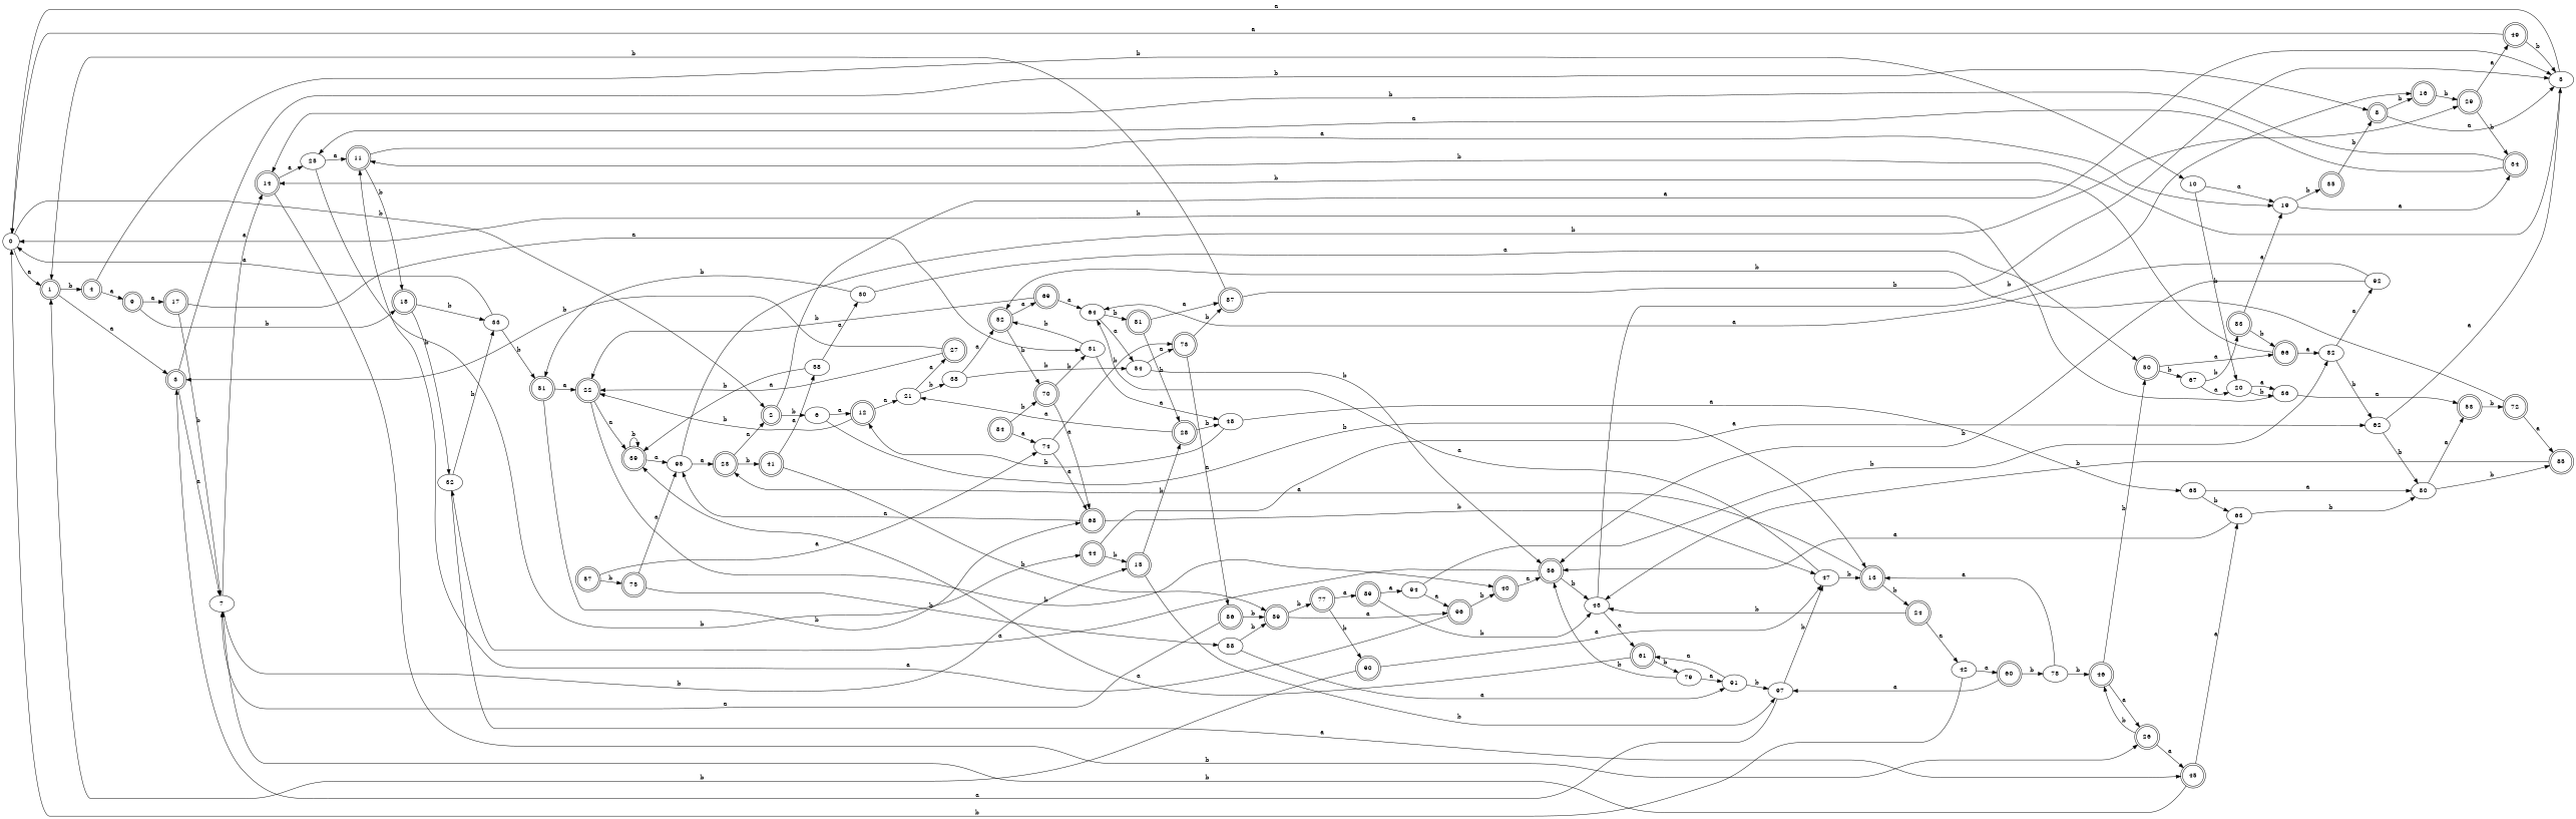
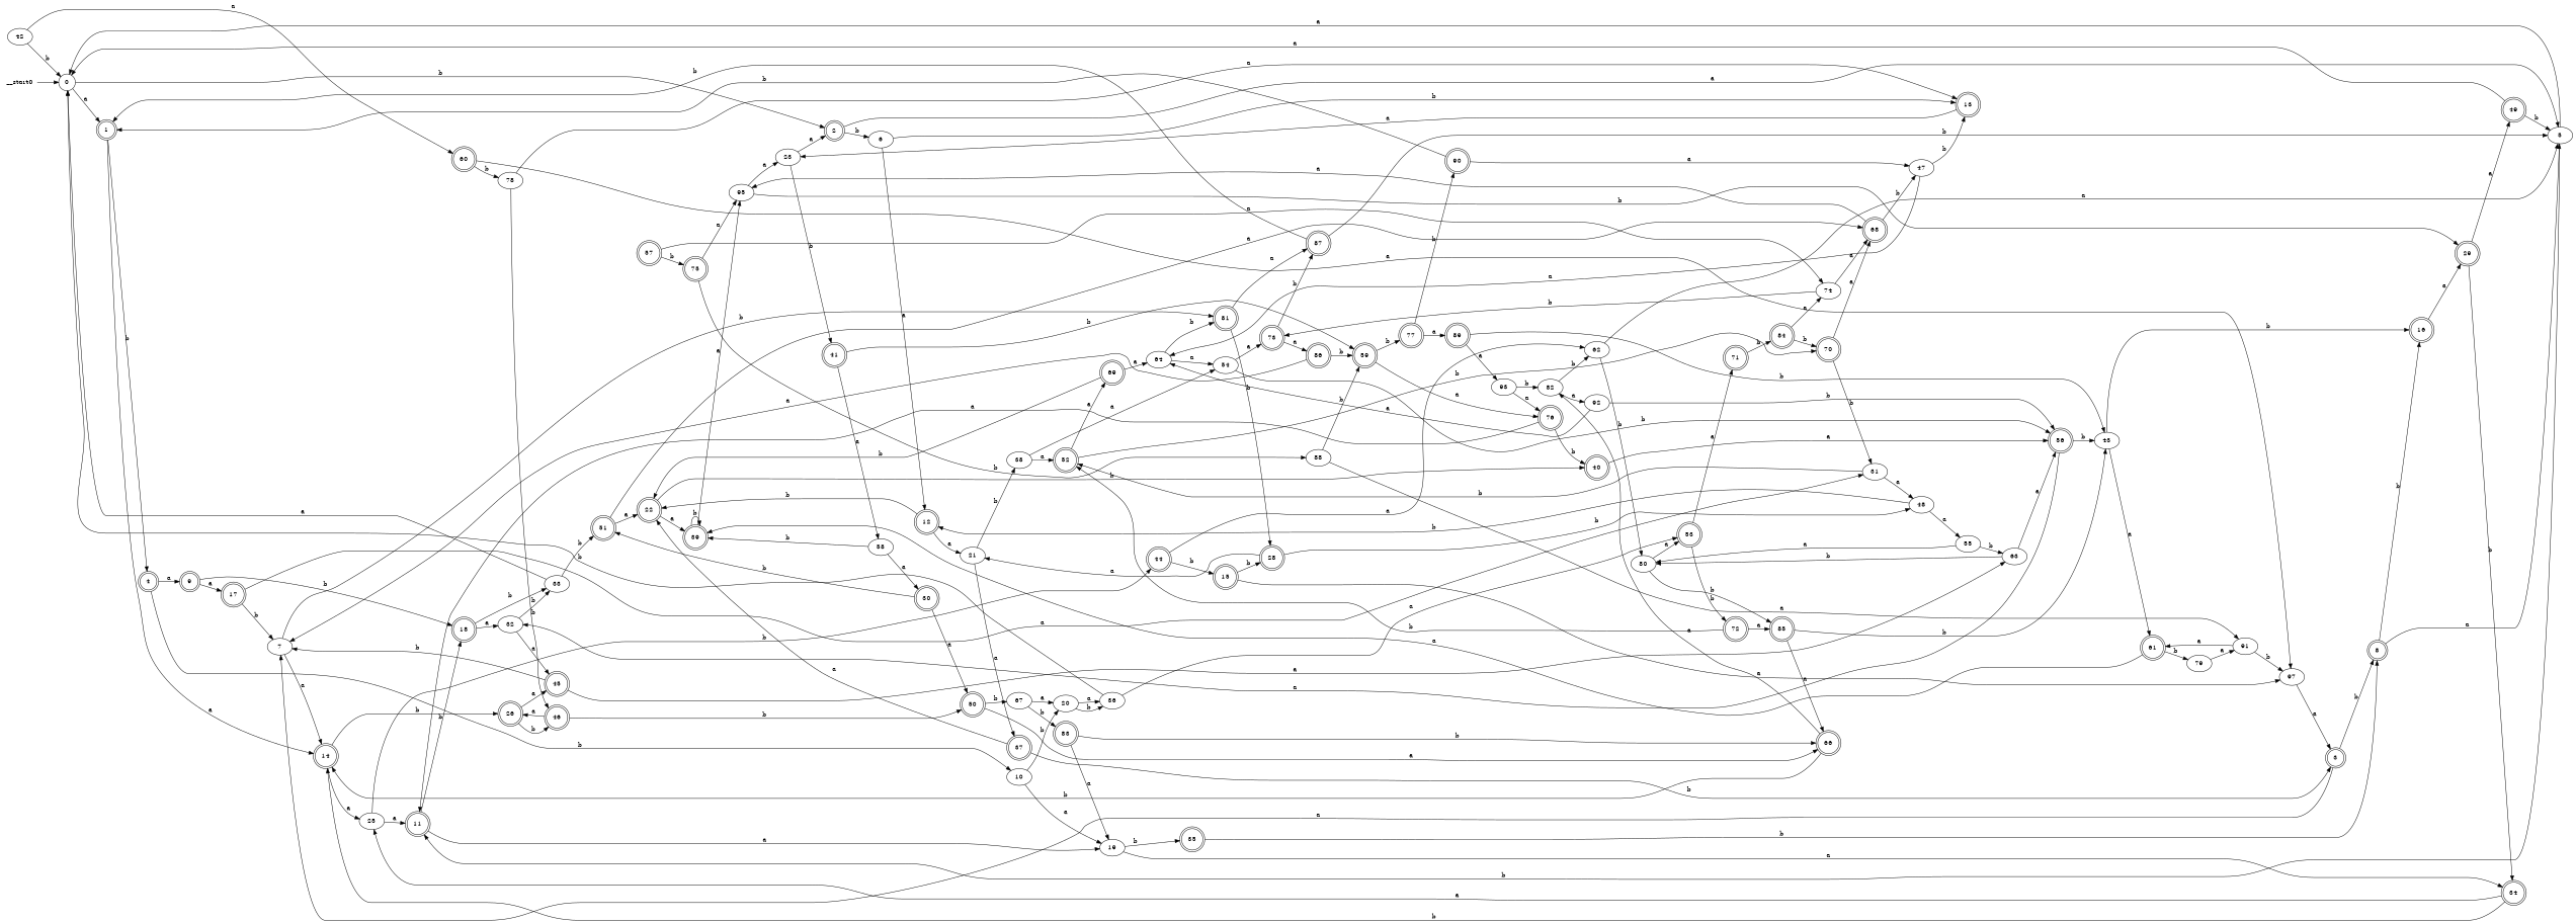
  digraph {
    rankdir=LR
    node [shape=doublecircle]
+   __start0 [shape=none]
    0 [shape=circle]
    1
    2
    3
    4
    5 [shape=""]
    6 [shape=""]
    7 [shape=""]
    8
    9
    10 [shape=""]
    11
    12
    13
    14
    15
    16
    17
    18
    19 [shape=""]
    20 [shape=""]
    21 [shape=""]
    22
-   23
-   24
+   23 [shape=ellipse]
    25 [shape=""]
    26
    n29 [label=97 shape=""]
    28
    29
    31 [shape=""]
    32 [shape=""]
    33 [shape=""]
    34
    35
    36 [shape=""]
-   37 [label=27]
+   37
    38 [shape=""]
    39
    40
    41
    42 [shape=""]
    43 [shape=""]
    44
    45
    46
    47 [shape=""]
    48 [shape=""]
    49
-   30 [shape=""]
+   30
    50
    51
    52
    53
    54 [shape=""]
    n57 [label=95 shape=""]
    56
    58 [shape=""]
    59
    60
    61
    62 [shape=""]
    63 [shape=""]
    64 [shape=""]
-   65 [shape=""]
+   65 [label=55 shape=""]
    66
    67 [shape=""]
    68
    69
    70
+   71
    72
    73
    74 [shape=""]
    57
    75
-   76 [label=96]
+   76
    77
    78 [shape=""]
    79 [shape=""]
    80 [shape=""]
    81
    82 [shape=""]
    83
    84
    85
    86
    87
    88 [shape=""]
    89
    90
    91 [shape=""]
    92 [shape=""]
-   93 [label=94 shape=""]
+   93 [shape=""]
+   __start0 -> 0
    0 -> 1 [label=a]
    0 -> 2 [label=b]
-   1 -> 3 [label=a]
+   1 -> 14 [label=a]
    1 -> 4 [label=b]
    2 -> 5 [label=a]
    2 -> 6 [label=b]
    3 -> 7 [label=a]
    3 -> 8 [label=b]
    4 -> 9 [label=a]
    4 -> 10 [label=b]
    5 -> 0 [label=a]
    5 -> 11 [label=b]
    6 -> 12 [label=a]
    6 -> 13 [label=b]
    7 -> 14 [label=a]
-   7 -> 15 [label=b]
+   7 -> 81 [label=b]
    8 -> 5 [label=a]
    8 -> 16 [label=b]
    9 -> 17 [label=a]
    9 -> 18 [label=b]
    10 -> 19 [label=a]
    10 -> 20 [label=b]
    11 -> 18 [label=b]
    11 -> 19 [label=a]
    12 -> 21 [label=a]
    12 -> 22 [label=b]
    13 -> 23 [label=a]
-   13 -> 24 [label=b]
    14 -> 25 [label=a]
    14 -> 26 [label=b]
-   15 -> n29 [label=b]
+   15 -> n29 [label=a]
    15 -> 28 [label=b]
-   16 -> 29 [label=b]
+   16 -> 29 [label=a]
    17 -> 7 [label=b]
    17 -> 31 [label=a]
-   18 -> 32 [label=b]
+   18 -> 32 [label=a]
    18 -> 33 [label=b]
    19 -> 34 [label=a]
    19 -> 35 [label=b]
    20 -> 36 [label=a]
    20 -> 36 [label=b]
    21 -> 37 [label=a]
    21 -> 38 [label=b]
    22 -> 39 [label=a]
    22 -> 40 [label=b]
    23 -> 2 [label=a]
    23 -> 41 [label=b]
-   24 -> 42 [label=a]
-   24 -> 43 [label=b]
    25 -> 11 [label=a]
    25 -> 44 [label=b]
    26 -> 45 [label=a]
    26 -> 46 [label=b]
    n29 -> 3 [label=a]
-   n29 -> 47 [label=b]
    28 -> 21 [label=a]
    28 -> 48 [label=b]
    29 -> 34 [label=b]
    29 -> 49 [label=a]
    31 -> 48 [label=a]
    31 -> 52 [label=b]
    32 -> 33 [label=b]
    32 -> 45 [label=a]
    33 -> 0 [label=a]
    33 -> 51 [label=b]
    34 -> 14 [label=b]
    34 -> 25 [label=a]
    35 -> 8 [label=b]
    36 -> 0 [label=b]
    36 -> 53 [label=a]
    37 -> 3 [label=b]
    37 -> 22 [label=a]
    38 -> 52 [label=a]
-   38 -> 54 [label=b]
+   38 -> 54 [label=a]
    39 -> 39 [label=b]
    39 -> n57 [label=a]
    40 -> 56 [label=a]
    41 -> 58 [label=a]
    41 -> 59 [label=b]
    42 -> 0 [label=b]
    42 -> 60 [label=a]
    43 -> 16 [label=b]
    43 -> 61 [label=a]
    44 -> 15 [label=b]
    44 -> 62 [label=a]
    45 -> 7 [label=b]
    45 -> 63 [label=a]
    46 -> 26 [label=a]
    46 -> 50 [label=b]
    47 -> 13 [label=b]
    47 -> 64 [label=a]
    48 -> 12 [label=b]
    48 -> 65 [label=a]
    49 -> 0 [label=a]
    49 -> 5 [label=b]
    30 -> 50 [label=a]
    30 -> 51 [label=b]
    50 -> 66 [label=a]
    50 -> 67 [label=b]
    51 -> 22 [label=a]
-   51 -> 68 [label=b]
+   51 -> 68 [label=a]
    52 -> 69 [label=a]
    52 -> 70 [label=b]
+   53 -> 71 [label=a]
    53 -> 72 [label=b]
    54 -> 56 [label=b]
    54 -> 73 [label=a]
    n57 -> 23 [label=a]
    n57 -> 29 [label=b]
    56 -> 32 [label=a]
    56 -> 43 [label=b]
    58 -> 39 [label=b]
    58 -> 30 [label=a]
    59 -> 76 [label=a]
    59 -> 77 [label=b]
    60 -> n29 [label=a]
    60 -> 78 [label=b]
    61 -> 39 [label=a]
    61 -> 79 [label=b]
    62 -> 5 [label=a]
    62 -> 80 [label=b]
    63 -> 56 [label=a]
    63 -> 80 [label=b]
    64 -> 54 [label=a]
    64 -> 81 [label=b]
    65 -> 63 [label=b]
    65 -> 80 [label=a]
    66 -> 14 [label=b]
    66 -> 82 [label=a]
    67 -> 20 [label=a]
    67 -> 83 [label=b]
    68 -> 47 [label=b]
    68 -> n57 [label=a]
    69 -> 22 [label=b]
    69 -> 64 [label=a]
    70 -> 31 [label=b]
    70 -> 68 [label=a]
+   71 -> 84 [label=b]
    72 -> 52 [label=b]
    72 -> 85 [label=a]
    73 -> 86 [label=a]
    73 -> 87 [label=b]
    74 -> 68 [label=a]
    74 -> 73 [label=b]
    57 -> 74 [label=a]
    57 -> 75 [label=b]
    75 -> n57 [label=a]
    75 -> 88 [label=b]
    76 -> 11 [label=a]
    76 -> 40 [label=b]
    77 -> 89 [label=a]
    77 -> 90 [label=b]
    78 -> 13 [label=a]
    78 -> 46 [label=b]
-   79 -> 56 [label=b]
    79 -> 91 [label=a]
    80 -> 53 [label=a]
    80 -> 85 [label=b]
    81 -> 28 [label=b]
    81 -> 87 [label=a]
    82 -> 62 [label=b]
    82 -> 92 [label=a]
    83 -> 19 [label=a]
    83 -> 66 [label=b]
    84 -> 70 [label=b]
    84 -> 74 [label=a]
    85 -> 43 [label=b]
+   85 -> 66 [label=a]
    86 -> 7 [label=a]
    86 -> 59 [label=b]
    87 -> 1 [label=b]
    87 -> 5 [label=b]
    88 -> 59 [label=b]
    88 -> 91 [label=a]
    89 -> 43 [label=b]
    89 -> 93 [label=a]
    90 -> 1 [label=b]
    90 -> 47 [label=a]
    91 -> n29 [label=b]
    91 -> 61 [label=a]
    92 -> 56 [label=b]
    92 -> 64 [label=a]
    93 -> 76 [label=a]
    93 -> 82 [label=b]
  }
